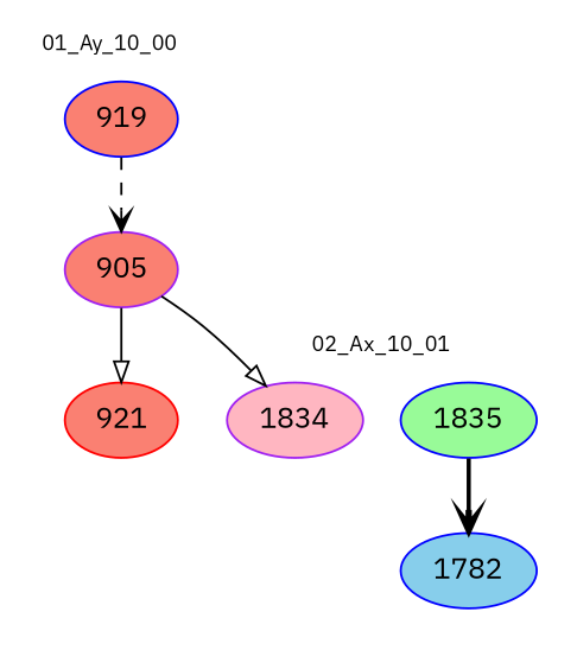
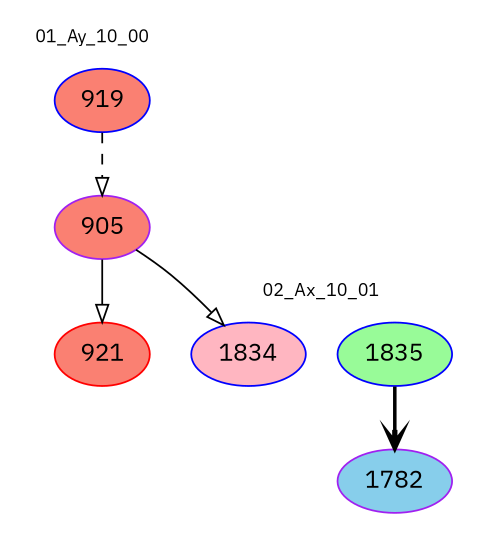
  digraph {
    fontname="IBM Plex Sans"
    node [color=blue fillcolor=salmon fontname="IBM Plex Sans" style=filled]
    edge [arrowhead=vee color=black fontname="IBM Plex Sans" style=solid]
    n1 [label=919]
    n2 [color=purple label=905]
    n3 [color=red label=921]
    n4 [fillcolor=palegreen label=1835]
-   n5 [fillcolor=skyblue label=1782]
-   n6 [color=purple fillcolor=lightpink label=1834]
+   n5 [color=purple fillcolor=skyblue label=1782]
+   n6 [fillcolor=lightpink label=1834]
    subgraph cluster_1 {
      color=white
      fontsize=10
      label="01_Ay_10_00"
      n1
      n2
      n3
    }
    subgraph cluster_2 {
      color=white
      fontsize=10
      label="02_Ax_10_01"
      n4
      n5
      n6
    }
-   n1 -> n2 [style=dashed]
+   n1 -> n2 [arrowhead=onormal style=dashed]
    n2 -> n3 [arrowhead=onormal]
    n2 -> n6 [arrowhead=onormal]
    n4 -> n5 [style=bold]
  }
